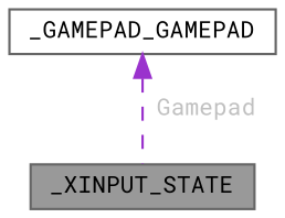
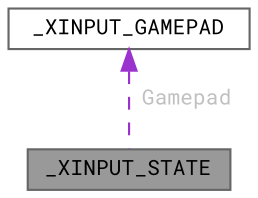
  digraph {
    fontname="Roboto Mono"
    node [color=gray40 fontname="Roboto Mono" fontsize=10 shape=box style=filled]
    n1 [fillcolor=grey60 fontcolor=black height=0.2 label=_XINPUT_STATE width=0.4]
-   n2 [fillcolor=white height=0.2 label=_GAMEPAD_GAMEPAD width=0.4]
+   n2 [fillcolor=white height=0.2 label=_XINPUT_GAMEPAD width=0.4]
    n2 -> n1 [color=darkorchid3 dir=back fontcolor=grey fontname="Roboto Mono" fontsize=10 label=" Gamepad" labelfontname=Helvetica labelfontsize=10 style=dashed]
  }
